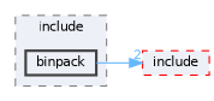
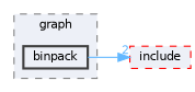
  digraph {
    compound=true
    rankdir=LR
    node [fillcolor="#edf0f7" fontname=Helvetica fontsize=10 shape=box]
    n1 [color=grey25 height=0.2 label=binpack style="filled,bold" width=0.4]
    n2 [color=red height=0.2 label=include style="filled,dashed" width=0.4]
    subgraph cluster_1 {
      bgcolor="#edf0f7"
      fontname=Helvetica
      fontsize=10
-     label=include
+     label="graph"
      pencolor=grey50
      style="filled,dashed"
      n1
    }
    n1 -> n2 [color=steelblue1 fontcolor=steelblue1 fontname=Helvetica fontsize=10 headlabel=2 labeldistance=1.5 labelfontname=Helvetica labelfontsize=10]
  }
